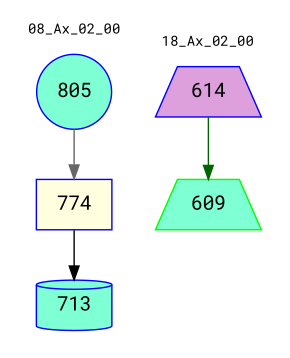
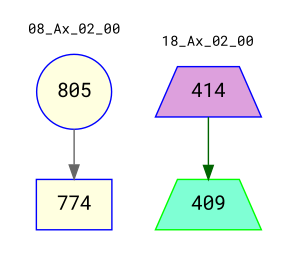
  digraph {
    fontname="Roboto Mono"
    node [color=blue fillcolor=lightyellow fontname="Roboto Mono" shape=trapezium style=filled]
    edge [fontname="Roboto Mono"]
-   n1 [fillcolor=aquamarine label=805 shape=circle]
+   n1 [label=805 shape=circle]
    n2 [label=774 shape=box]
-   n3 [fillcolor=aquamarine label=713 shape=cylinder]
-   n4 [fillcolor=plum label=614]
-   n5 [color=green fillcolor=aquamarine label=609]
+   n4 [fillcolor=plum label=414]
+   n5 [color=green fillcolor=aquamarine label=409]
    subgraph cluster_1 {
      color=white
      fontsize=10
      label="08_Ax_02_00"
      n1
      n2
-     n3
    }
    subgraph cluster_2 {
      color=white
      fontsize=10
      label="18_Ax_02_00"
      n4
      n5
    }
    n1 -> n2 [color=gray40]
-   n2 -> n3 [color=black]
    n4 -> n5 [color=darkgreen]
  }
